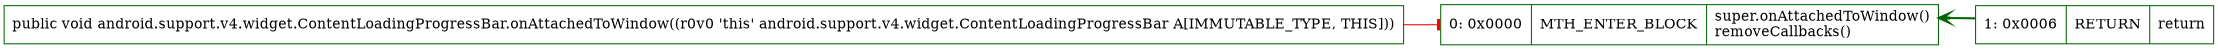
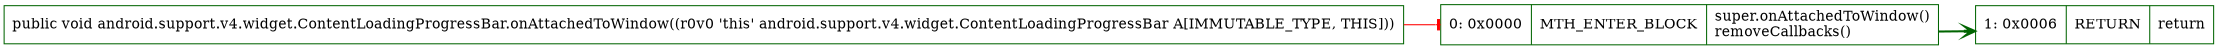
  digraph {
    rankdir=LR
    node [shape=record color=darkgreen]
    n1 [label="{0\:\ 0x0000|MTH_ENTER_BLOCK\l|super.onAttachedToWindow()\lremoveCallbacks()\l}"]
    n2 [label="{1\:\ 0x0006|RETURN\l|return\l}"]
    n3 [label="{public void android.support.v4.widget.ContentLoadingProgressBar.onAttachedToWindow((r0v0 'this' android.support.v4.widget.ContentLoadingProgressBar A[IMMUTABLE_TYPE, THIS])) }"]
-   n2 -> n1 [color=darkgreen style=bold arrowhead=vee]
+   n1 -> n2 [color=darkgreen style=bold arrowhead=vee]
    n3 -> n1 [color=red style=solid arrowhead=tee]
  }
